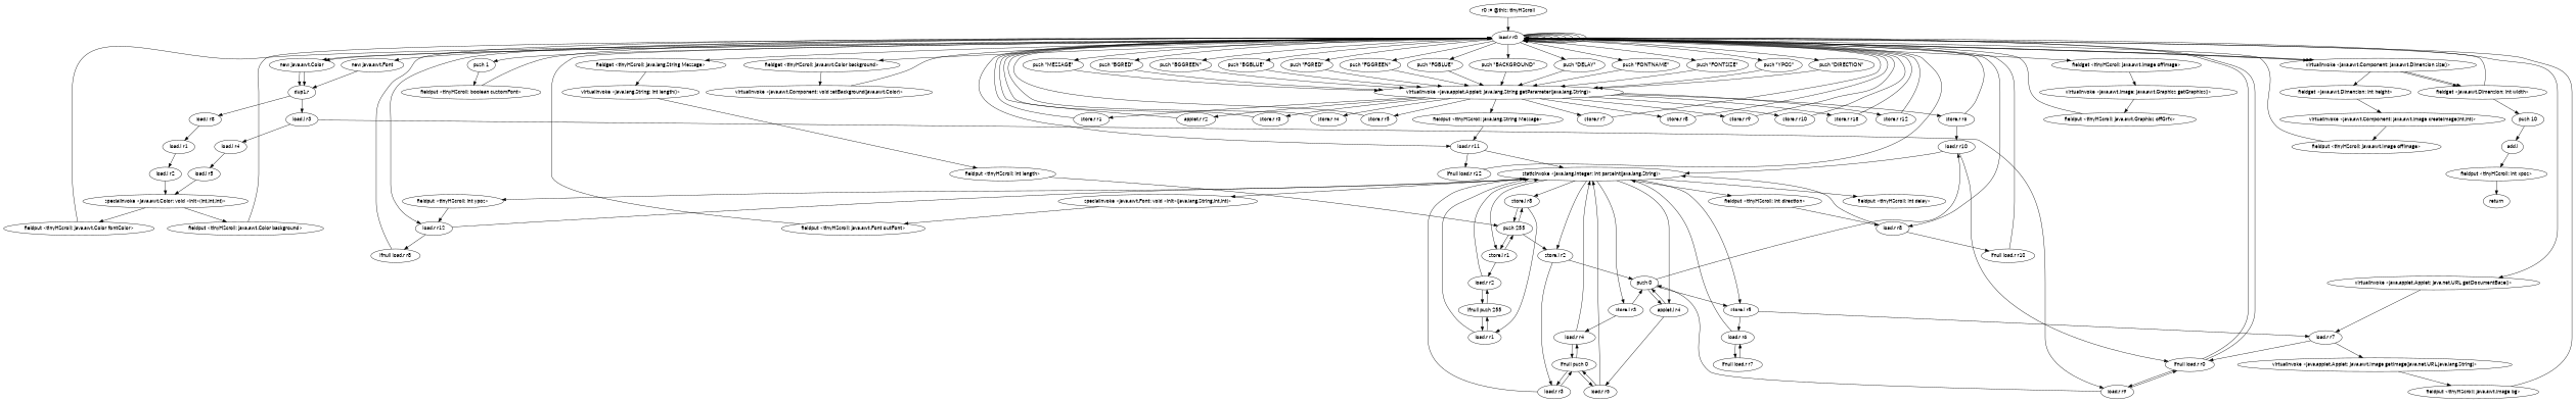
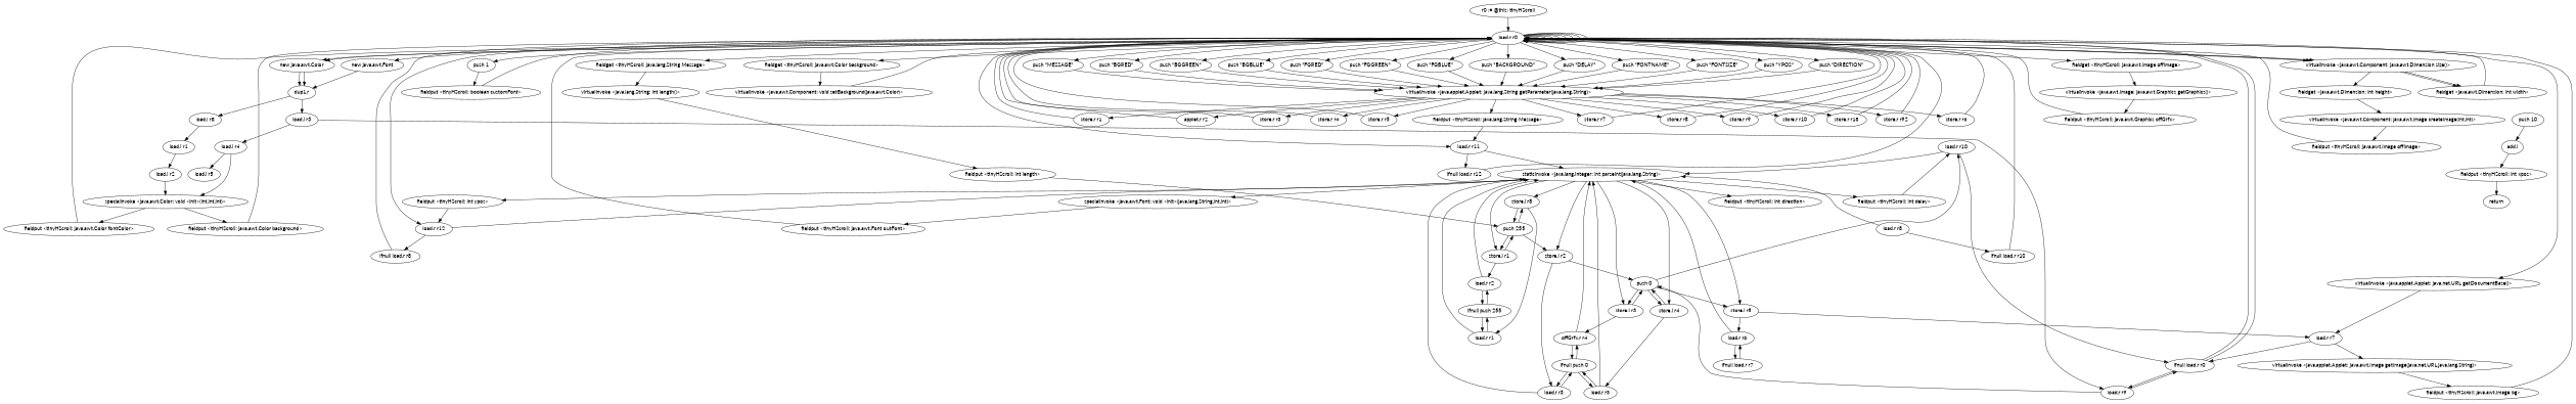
  digraph {
    fontname=Lato
    node [fontname=Lato]
    edge [fontname=Lato]
    "r0 := @this: tinyHScroll"
    "load.r r0"
    "push \"BGRED\""
    "push \"BGGREEN\""
    "push \"BGBLUE\""
    "push \"FGRED\""
    "push \"FGGREEN\""
    "push \"FGBLUE\""
    "push \"BACKGROUND\""
    "push \"DELAY\""
    "push \"FONTNAME\""
    "push \"FONTSIZE\""
    "push \"YPOS\""
    "push \"DIRECTION\""
    "push \"MESSAGE\""
    "load.r r11"
    "load.r r12"
    "load.r r8"
    "new java.awt.Font"
    "push 1"
    "fieldget <tinyHScroll: java.lang.String Message>"
    "virtualinvoke <java.applet.Applet: java.net.URL getDocumentBase()>"
    "new java.awt.Color"
    "fieldget <tinyHScroll: java.awt.Color background>"
    "virtualinvoke <java.awt.Component: java.awt.Dimension size()>"
    "fieldget <tinyHScroll: java.awt.Image offImage>"
    "virtualinvoke <java.applet.Applet: java.lang.String getParameter(java.lang.String)>"
    "ifnull load.r r12"
    "staticinvoke <java.lang.Integer: int parseInt(java.lang.String)>"
    "ifnull load.r r8"
    "ifnull load.r r10"
    "dup1.r"
    "fieldput <tinyHScroll: boolean customFont>"
    "virtualinvoke <java.lang.String: int length()>"
    "load.r r7"
    "virtualinvoke <java.awt.Component: void setBackground(java.awt.Color)>"
    "fieldget <java.awt.Dimension: int width>"
    "fieldget <java.awt.Dimension: int height>"
    "virtualinvoke <java.awt.Image: java.awt.Graphics getGraphics()>"
    "store.r r1"
    n41 [label="applet.r r2"]
    "store.r r3"
    "store.r r4"
    "store.r r5"
    "store.r r6"
    "store.r r7"
    "store.r r8"
    "store.r r9"
    "store.r r10"
    n50 [label="store.r r18"]
-   "store.r r12"
+   "store.r r12" [label="store.r r92"]
    "fieldput <tinyHScroll: java.lang.String Message>"
    "fieldput <tinyHScroll: int ypos>"
    "fieldput <tinyHScroll: int direction>"
    "fieldput <tinyHScroll: int delay>"
    "specialinvoke <java.awt.Font: void <init>(java.lang.String,int,int)>"
    "store.i r8"
    "store.i r1"
    "store.i r2"
    "store.i r3"
-   "store.i r4" [label="applet.i r4"]
+   "store.i r4"
    "store.i r5"
    "load.r r10"
    "fieldput <tinyHScroll: java.awt.Font outFont>"
    "push 255"
    "load.r r1"
    "load.r r2"
    "push 0"
    "load.r r3"
-   "load.r r4"
+   "load.r r4" [label="offGrfx.r r4"]
    "load.r r5"
    "load.r r6"
    "ifnull load.r r0"
    "load.r r9"
    "load.i r3"
    "load.i r8"
    "load.i r4"
    "load.i r1"
    "fieldput <tinyHScroll: int length>"
    "ifnull push 255"
    "ifnull push 0"
    "ifnull load.r r7"
    "virtualinvoke <java.applet.Applet: java.awt.Image getImage(java.net.URL,java.lang.String)>"
    "fieldput <tinyHScroll: java.awt.Image bg>"
    "load.i r5"
    "specialinvoke <java.awt.Color: void <init>(int,int,int)>"
    "fieldput <tinyHScroll: java.awt.Color fontColor>"
    "fieldput <tinyHScroll: java.awt.Color background>"
    "load.i r2"
    "push 10"
    "virtualinvoke <java.awt.Component: java.awt.Image createImage(int,int)>"
    "add.i"
    "fieldput <tinyHScroll: java.awt.Image offImage>"
    "fieldput <tinyHScroll: java.awt.Graphics offGrfx>"
    "fieldput <tinyHScroll: int xpos>"
    return
    "r0 := @this: tinyHScroll" -> "load.r r0"
    "load.r r0" -> "load.r r0"
    "load.r r0" -> "load.r r0"
    "load.r r0" -> "load.r r0"
    "load.r r0" -> "load.r r0"
    "load.r r0" -> "load.r r0"
    "load.r r0" -> "load.r r0"
    "load.r r0" -> "load.r r0"
    "load.r r0" -> "load.r r0"
    "load.r r0" -> "load.r r0"
    "load.r r0" -> "push \"BGRED\""
    "load.r r0" -> "push \"BGGREEN\""
    "load.r r0" -> "push \"BGBLUE\""
    "load.r r0" -> "push \"FGRED\""
    "load.r r0" -> "push \"FGGREEN\""
    "load.r r0" -> "push \"FGBLUE\""
    "load.r r0" -> "push \"BACKGROUND\""
    "load.r r0" -> "push \"DELAY\""
    "load.r r0" -> "push \"FONTNAME\""
    "load.r r0" -> "push \"FONTSIZE\""
    "load.r r0" -> "push \"YPOS\""
    "load.r r0" -> "push \"DIRECTION\""
    "load.r r0" -> "push \"MESSAGE\""
    "load.r r0" -> "load.r r11"
    "load.r r0" -> "load.r r12"
-   "load.r r0" -> "load.r r8"
    "load.r r0" -> "new java.awt.Font"
    "load.r r0" -> "push 1"
    "load.r r0" -> "fieldget <tinyHScroll: java.lang.String Message>"
    "load.r r0" -> "virtualinvoke <java.applet.Applet: java.net.URL getDocumentBase()>"
    "load.r r0" -> "new java.awt.Color"
    "load.r r0" -> "new java.awt.Color"
    "load.r r0" -> "fieldget <tinyHScroll: java.awt.Color background>"
    "load.r r0" -> "virtualinvoke <java.awt.Component: java.awt.Dimension size()>"
    "load.r r0" -> "virtualinvoke <java.awt.Component: java.awt.Dimension size()>"
    "load.r r0" -> "virtualinvoke <java.awt.Component: java.awt.Dimension size()>"
    "load.r r0" -> "fieldget <tinyHScroll: java.awt.Image offImage>"
    "push \"BGRED\"" -> "virtualinvoke <java.applet.Applet: java.lang.String getParameter(java.lang.String)>"
    "push \"BGGREEN\"" -> "virtualinvoke <java.applet.Applet: java.lang.String getParameter(java.lang.String)>"
    "push \"BGBLUE\"" -> "virtualinvoke <java.applet.Applet: java.lang.String getParameter(java.lang.String)>"
    "push \"FGRED\"" -> "virtualinvoke <java.applet.Applet: java.lang.String getParameter(java.lang.String)>"
    "push \"FGGREEN\"" -> "virtualinvoke <java.applet.Applet: java.lang.String getParameter(java.lang.String)>"
    "push \"FGBLUE\"" -> "virtualinvoke <java.applet.Applet: java.lang.String getParameter(java.lang.String)>"
    "push \"BACKGROUND\"" -> "virtualinvoke <java.applet.Applet: java.lang.String getParameter(java.lang.String)>"
    "push \"DELAY\"" -> "virtualinvoke <java.applet.Applet: java.lang.String getParameter(java.lang.String)>"
    "push \"FONTNAME\"" -> "virtualinvoke <java.applet.Applet: java.lang.String getParameter(java.lang.String)>"
    "push \"FONTSIZE\"" -> "virtualinvoke <java.applet.Applet: java.lang.String getParameter(java.lang.String)>"
    "push \"YPOS\"" -> "virtualinvoke <java.applet.Applet: java.lang.String getParameter(java.lang.String)>"
    "push \"DIRECTION\"" -> "virtualinvoke <java.applet.Applet: java.lang.String getParameter(java.lang.String)>"
    "push \"MESSAGE\"" -> "virtualinvoke <java.applet.Applet: java.lang.String getParameter(java.lang.String)>"
    "load.r r11" -> "ifnull load.r r12"
    "load.r r11" -> "staticinvoke <java.lang.Integer: int parseInt(java.lang.String)>"
    "load.r r12" -> "staticinvoke <java.lang.Integer: int parseInt(java.lang.String)>"
    "load.r r12" -> "ifnull load.r r8"
    "load.r r8" -> "staticinvoke <java.lang.Integer: int parseInt(java.lang.String)>"
    "load.r r8" -> "ifnull load.r r10"
    "new java.awt.Font" -> "dup1.r"
    "push 1" -> "fieldput <tinyHScroll: boolean customFont>"
    "fieldget <tinyHScroll: java.lang.String Message>" -> "virtualinvoke <java.lang.String: int length()>"
    "virtualinvoke <java.applet.Applet: java.net.URL getDocumentBase()>" -> "load.r r7"
    "new java.awt.Color" -> "dup1.r"
    "new java.awt.Color" -> "dup1.r"
    "fieldget <tinyHScroll: java.awt.Color background>" -> "virtualinvoke <java.awt.Component: void setBackground(java.awt.Color)>"
    "virtualinvoke <java.awt.Component: java.awt.Dimension size()>" -> "fieldget <java.awt.Dimension: int width>"
    "virtualinvoke <java.awt.Component: java.awt.Dimension size()>" -> "fieldget <java.awt.Dimension: int width>"
    "virtualinvoke <java.awt.Component: java.awt.Dimension size()>" -> "fieldget <java.awt.Dimension: int height>"
    "fieldget <tinyHScroll: java.awt.Image offImage>" -> "virtualinvoke <java.awt.Image: java.awt.Graphics getGraphics()>"
    "virtualinvoke <java.applet.Applet: java.lang.String getParameter(java.lang.String)>" -> "store.r r1"
    "virtualinvoke <java.applet.Applet: java.lang.String getParameter(java.lang.String)>" -> n41
    "virtualinvoke <java.applet.Applet: java.lang.String getParameter(java.lang.String)>" -> "store.r r3"
    "virtualinvoke <java.applet.Applet: java.lang.String getParameter(java.lang.String)>" -> "store.r r4"
    "virtualinvoke <java.applet.Applet: java.lang.String getParameter(java.lang.String)>" -> "store.r r5"
    "virtualinvoke <java.applet.Applet: java.lang.String getParameter(java.lang.String)>" -> "store.r r6"
    "virtualinvoke <java.applet.Applet: java.lang.String getParameter(java.lang.String)>" -> "store.r r7"
    "virtualinvoke <java.applet.Applet: java.lang.String getParameter(java.lang.String)>" -> "store.r r8"
    "virtualinvoke <java.applet.Applet: java.lang.String getParameter(java.lang.String)>" -> "store.r r9"
    "virtualinvoke <java.applet.Applet: java.lang.String getParameter(java.lang.String)>" -> "store.r r10"
    "virtualinvoke <java.applet.Applet: java.lang.String getParameter(java.lang.String)>" -> n50
    "virtualinvoke <java.applet.Applet: java.lang.String getParameter(java.lang.String)>" -> "store.r r12"
    "virtualinvoke <java.applet.Applet: java.lang.String getParameter(java.lang.String)>" -> "fieldput <tinyHScroll: java.lang.String Message>"
    "ifnull load.r r12" -> "load.r r0"
    "staticinvoke <java.lang.Integer: int parseInt(java.lang.String)>" -> "fieldput <tinyHScroll: int ypos>"
    "staticinvoke <java.lang.Integer: int parseInt(java.lang.String)>" -> "fieldput <tinyHScroll: int direction>"
    "staticinvoke <java.lang.Integer: int parseInt(java.lang.String)>" -> "fieldput <tinyHScroll: int delay>"
    "staticinvoke <java.lang.Integer: int parseInt(java.lang.String)>" -> "specialinvoke <java.awt.Font: void <init>(java.lang.String,int,int)>"
    "staticinvoke <java.lang.Integer: int parseInt(java.lang.String)>" -> "store.i r8"
    "staticinvoke <java.lang.Integer: int parseInt(java.lang.String)>" -> "store.i r1"
    "staticinvoke <java.lang.Integer: int parseInt(java.lang.String)>" -> "store.i r2"
    "staticinvoke <java.lang.Integer: int parseInt(java.lang.String)>" -> "store.i r3"
    "staticinvoke <java.lang.Integer: int parseInt(java.lang.String)>" -> "store.i r4"
    "staticinvoke <java.lang.Integer: int parseInt(java.lang.String)>" -> "store.i r5"
    "ifnull load.r r8" -> "load.r r0"
    "ifnull load.r r10" -> "load.r r0"
    "dup1.r" -> "load.i r3"
    "dup1.r" -> "load.i r8"
    "fieldput <tinyHScroll: boolean customFont>" -> "load.r r0"
    "virtualinvoke <java.lang.String: int length()>" -> "fieldput <tinyHScroll: int length>"
    "load.r r7" -> "ifnull load.r r0"
    "load.r r7" -> "virtualinvoke <java.applet.Applet: java.awt.Image getImage(java.net.URL,java.lang.String)>"
    "virtualinvoke <java.awt.Component: void setBackground(java.awt.Color)>" -> "load.r r0"
    "fieldget <java.awt.Dimension: int width>" -> "load.r r0"
-   "fieldget <java.awt.Dimension: int width>" -> "push 10"
    "fieldget <java.awt.Dimension: int height>" -> "virtualinvoke <java.awt.Component: java.awt.Image createImage(int,int)>"
    "virtualinvoke <java.awt.Image: java.awt.Graphics getGraphics()>" -> "fieldput <tinyHScroll: java.awt.Graphics offGrfx>"
    "store.r r1" -> "load.r r0"
    n41 -> "load.r r0"
    "store.r r3" -> "load.r r0"
    "store.r r4" -> "load.r r0"
    "store.r r5" -> "load.r r0"
    "store.r r6" -> "load.r r0"
    "store.r r7" -> "load.r r0"
    "store.r r8" -> "load.r r0"
    "store.r r9" -> "load.r r0"
    "store.r r10" -> "load.r r0"
    n50 -> "load.r r0"
    "store.r r12" -> "load.r r0"
    "fieldput <tinyHScroll: java.lang.String Message>" -> "load.r r11"
    "fieldput <tinyHScroll: int ypos>" -> "load.r r12"
-   "fieldput <tinyHScroll: int direction>" -> "load.r r8"
-   "store.r r6" -> "load.r r10"
+   "fieldput <tinyHScroll: int delay>" -> "load.r r10"
    "specialinvoke <java.awt.Font: void <init>(java.lang.String,int,int)>" -> "fieldput <tinyHScroll: java.awt.Font outFont>"
    "store.i r8" -> "push 255"
    "store.i r8" -> "load.r r1"
    "store.i r1" -> "push 255"
    "store.i r1" -> "load.r r2"
    "store.i r2" -> "push 0"
    "store.i r2" -> "load.r r3"
    "store.i r3" -> "push 0"
    "store.i r3" -> "load.r r4"
    "store.i r4" -> "push 0"
    "store.i r4" -> "load.r r5"
    "store.i r5" -> "load.r r7"
    "store.i r5" -> "load.r r6"
    "load.r r10" -> "staticinvoke <java.lang.Integer: int parseInt(java.lang.String)>"
    "load.r r10" -> "ifnull load.r r0"
    "fieldput <tinyHScroll: java.awt.Font outFont>" -> "load.r r0"
    "push 255" -> "store.i r8"
    "push 255" -> "store.i r1"
    "push 255" -> "store.i r2"
    "load.r r1" -> "staticinvoke <java.lang.Integer: int parseInt(java.lang.String)>"
    "load.r r1" -> "ifnull push 255"
    "load.r r2" -> "staticinvoke <java.lang.Integer: int parseInt(java.lang.String)>"
    "load.r r2" -> "ifnull push 255"
+   "push 0" -> "store.i r3"
    "push 0" -> "store.i r4"
    "push 0" -> "store.i r5"
    "push 0" -> "load.r r10"
    "load.r r3" -> "staticinvoke <java.lang.Integer: int parseInt(java.lang.String)>"
    "load.r r3" -> "ifnull push 0"
    "load.r r4" -> "staticinvoke <java.lang.Integer: int parseInt(java.lang.String)>"
    "load.r r4" -> "ifnull push 0"
    "load.r r5" -> "staticinvoke <java.lang.Integer: int parseInt(java.lang.String)>"
    "load.r r5" -> "ifnull push 0"
    "load.r r6" -> "staticinvoke <java.lang.Integer: int parseInt(java.lang.String)>"
    "load.r r6" -> "ifnull load.r r7"
    "ifnull load.r r0" -> "load.r r0"
    "ifnull load.r r0" -> "load.r r0"
    "ifnull load.r r0" -> "load.r r9"
    "load.r r9" -> "push 0"
    "load.r r9" -> "ifnull load.r r0"
    "load.i r3" -> "load.r r9"
    "load.i r3" -> "load.i r4"
    "load.i r8" -> "load.i r1"
    "load.i r4" -> "load.i r5"
    "load.i r1" -> "load.i r2"
    "fieldput <tinyHScroll: int length>" -> "push 255"
    "ifnull push 255" -> "load.r r1"
    "ifnull push 255" -> "load.r r2"
    "ifnull push 0" -> "load.r r3"
    "ifnull push 0" -> "load.r r4"
    "ifnull push 0" -> "load.r r5"
    "ifnull load.r r7" -> "load.r r6"
    "virtualinvoke <java.applet.Applet: java.awt.Image getImage(java.net.URL,java.lang.String)>" -> "fieldput <tinyHScroll: java.awt.Image bg>"
    "fieldput <tinyHScroll: java.awt.Image bg>" -> "load.r r0"
-   "load.i r5" -> "specialinvoke <java.awt.Color: void <init>(int,int,int)>"
+   "load.i r4" -> "specialinvoke <java.awt.Color: void <init>(int,int,int)>"
    "specialinvoke <java.awt.Color: void <init>(int,int,int)>" -> "fieldput <tinyHScroll: java.awt.Color fontColor>"
    "specialinvoke <java.awt.Color: void <init>(int,int,int)>" -> "fieldput <tinyHScroll: java.awt.Color background>"
    "fieldput <tinyHScroll: java.awt.Color fontColor>" -> "load.r r0"
    "fieldput <tinyHScroll: java.awt.Color background>" -> "load.r r0"
    "load.i r2" -> "specialinvoke <java.awt.Color: void <init>(int,int,int)>"
    "push 10" -> "add.i"
    "virtualinvoke <java.awt.Component: java.awt.Image createImage(int,int)>" -> "fieldput <tinyHScroll: java.awt.Image offImage>"
    "add.i" -> "fieldput <tinyHScroll: int xpos>"
    "fieldput <tinyHScroll: java.awt.Image offImage>" -> "load.r r0"
    "fieldput <tinyHScroll: java.awt.Graphics offGrfx>" -> "load.r r0"
    "fieldput <tinyHScroll: int xpos>" -> return
  }
